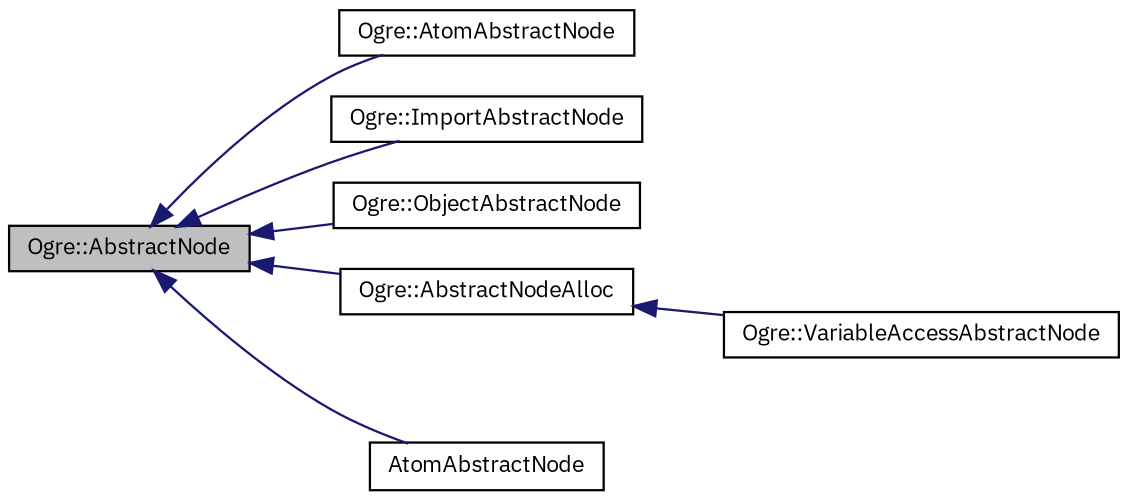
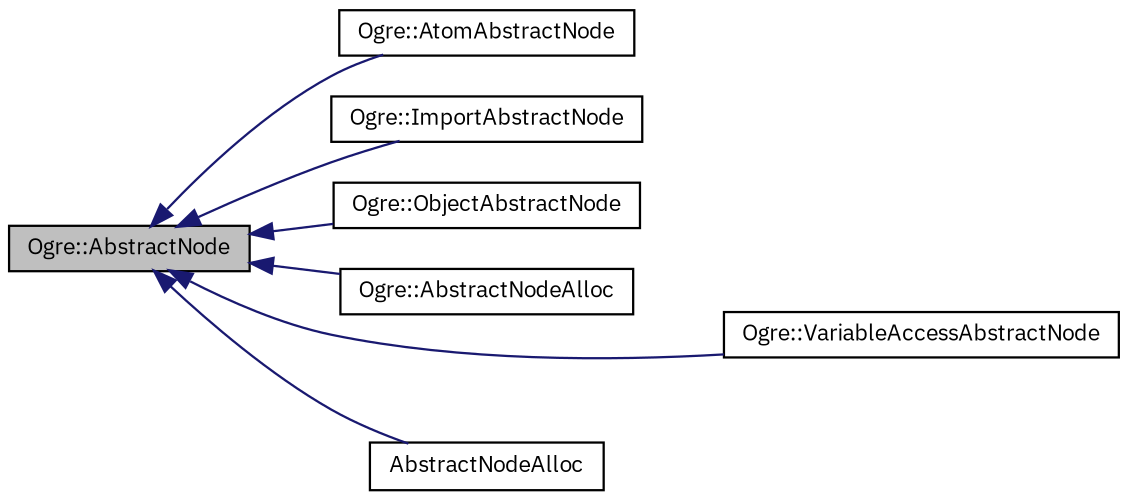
  digraph {
    fontname="IBM Plex Sans"
    rankdir=LR
    node [color=black fontname="IBM Plex Sans" fontsize=10 shape=record]
    edge [color=midnightblue dir=back fontname="IBM Plex Sans" fontsize=10 labelfontname=Helvetica labelfontsize=10 style=solid]
    n1 [fillcolor=grey75 fontcolor=black height=0.2 label="Ogre::AbstractNode" style=filled width=0.4]
    n2 [height=0.2 label="Ogre::AtomAbstractNode" width=0.4]
    n3 [height=0.2 label="Ogre::ImportAbstractNode" width=0.4]
    n4 [height=0.2 label="Ogre::ObjectAbstractNode" width=0.4]
    n5 [height=0.2 label="Ogre::AbstractNodeAlloc" width=0.4]
    n6 [height=0.2 label="Ogre::VariableAccessAbstractNode" width=0.4]
-   n7 [height=0.2 label=AtomAbstractNode width=0.4]
+   n7 [height=0.2 label=AbstractNodeAlloc width=0.4]
    n1 -> n2
    n1 -> n3
    n1 -> n4
    n1 -> n5
-   n5 -> n6
+   n1 -> n6
    n1 -> n7
  }
